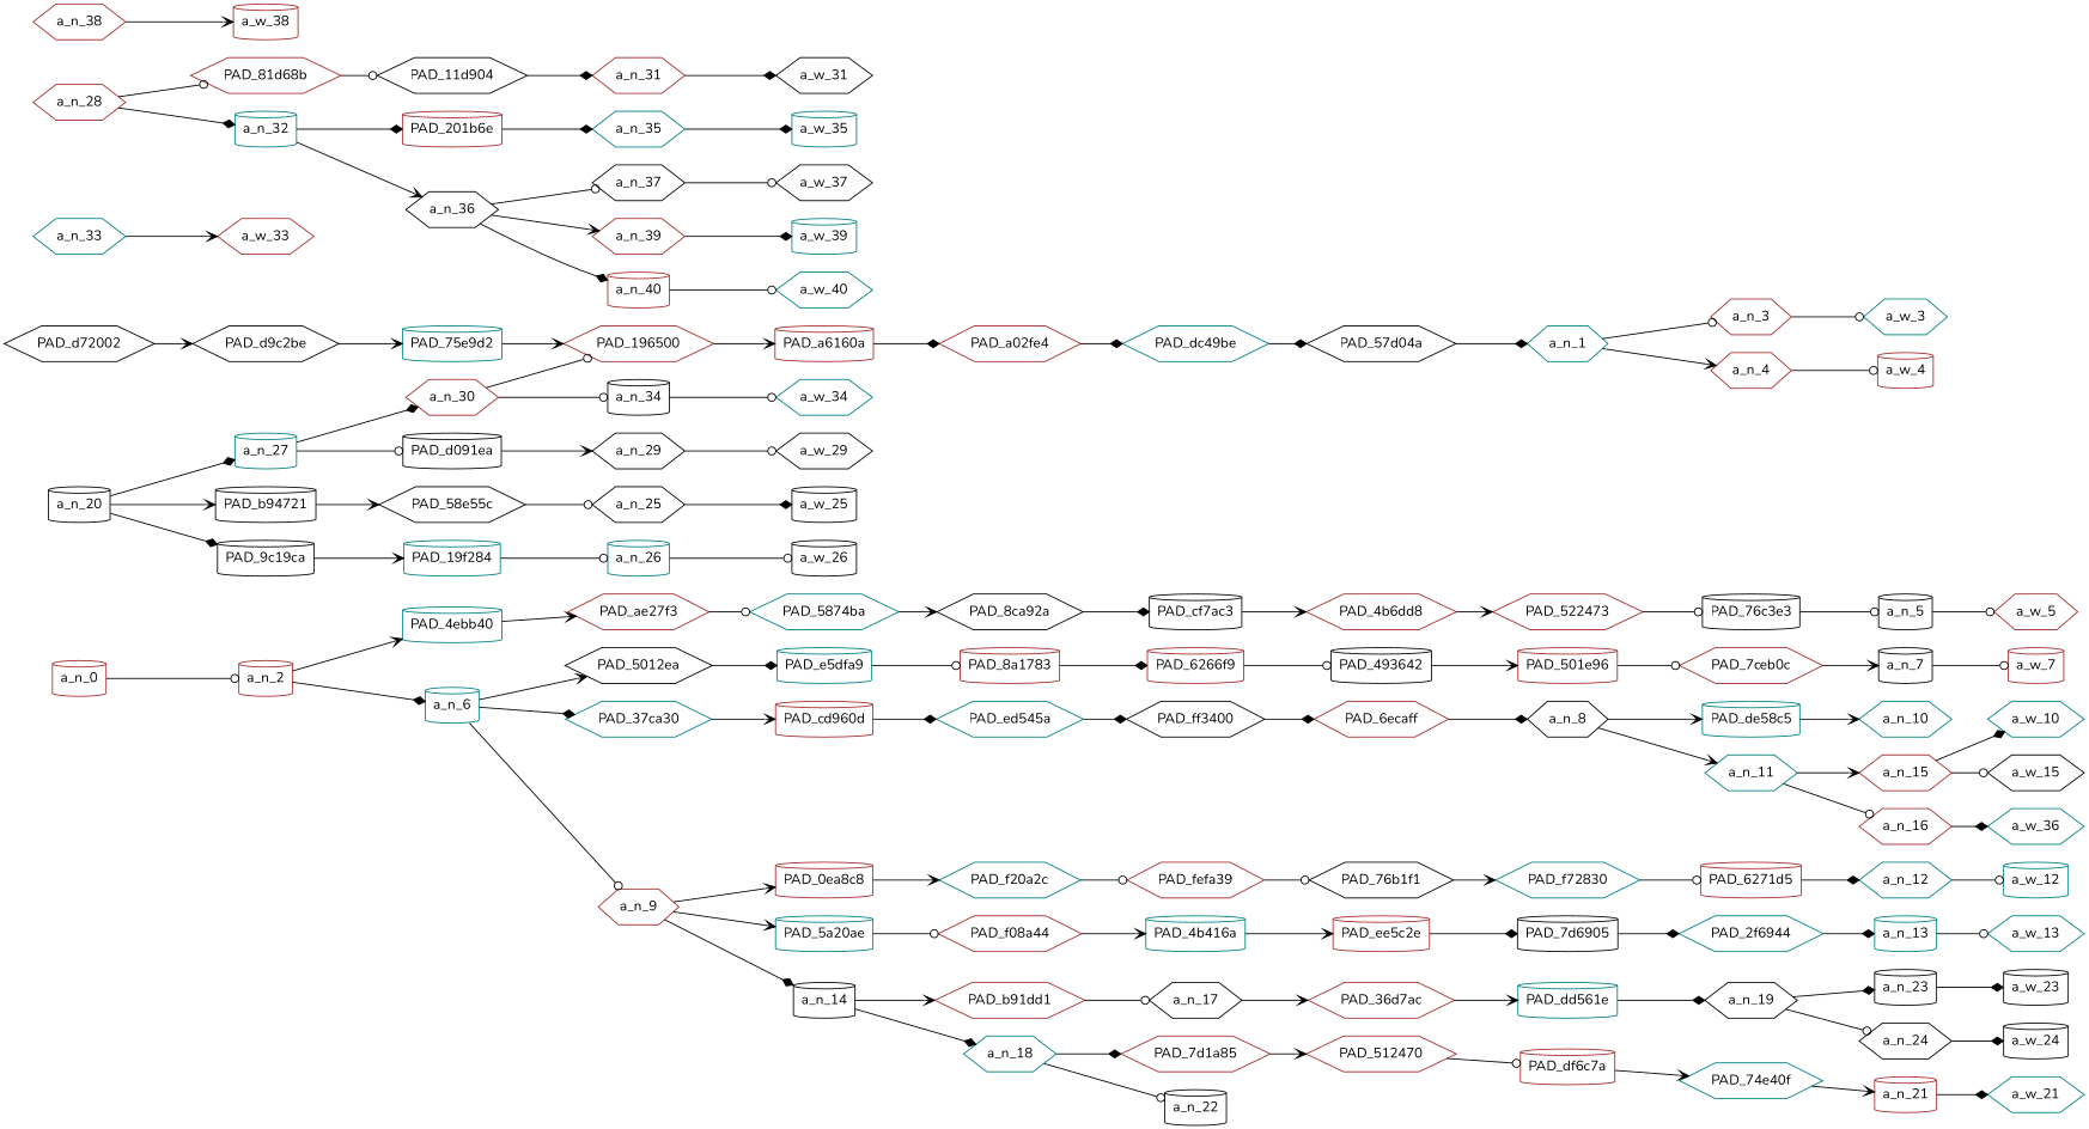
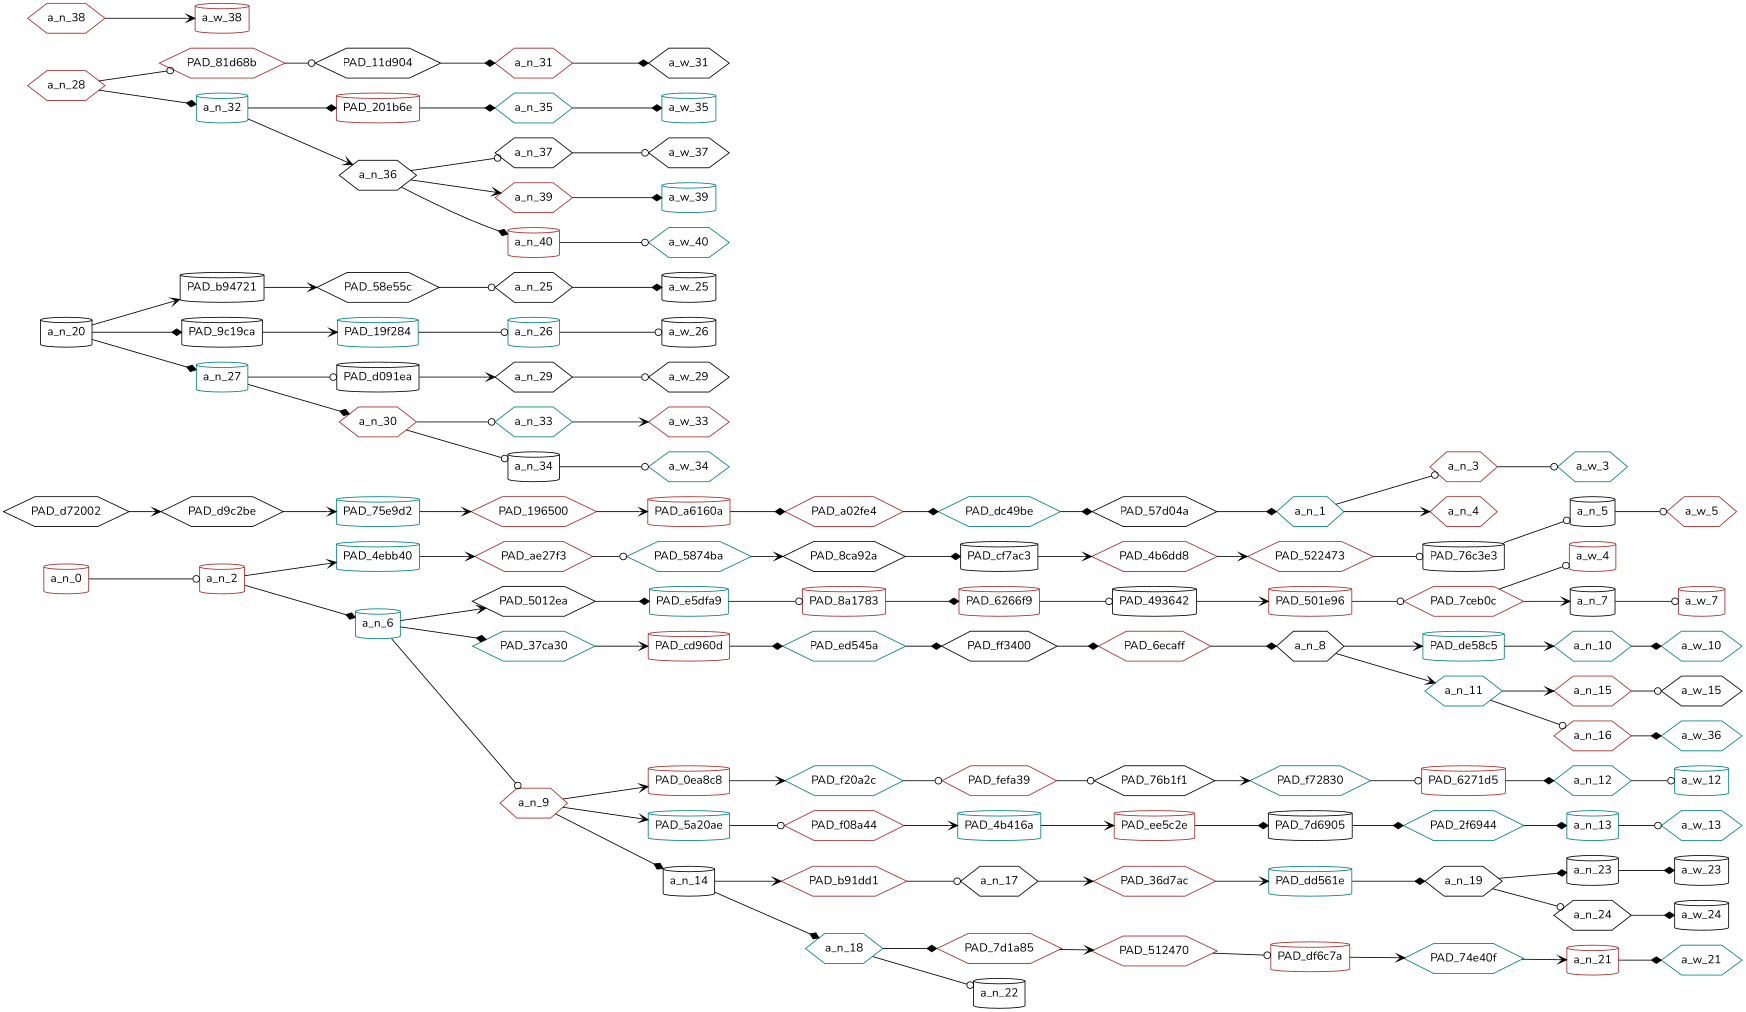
  strict digraph {
    fontname=Nunito
    rankdir=LR
    node [color=brown div_dir=-1 fontname=Nunito index=0 level=1 shape=hexagon text_span="[2]" value=0.18073465]
    edge [arrowhead=diamond fontname=Nunito]
    a_n_0 [level=11 shape=cylinder text_span="[0, 1, 2, 3, 4, 5, 6, 7, 8, 9, 10, 11, 12, 13, 14, 15, 16, 17, 18, 19, 20, 21, 22]" value=0.99999999]
    a_n_2 [index=1 level=10 shape=cylinder text_span="[2, 3, 4, 5, 6, 7, 8, 9, 10, 11, 12, 13, 14, 15, 16, 17, 18, 19, 20, 21, 22]" value=0.81920343]
    PAD_d72002 [color=black level=10 text_span="[0, 1]"]
    PAD_d9c2be [color=black level=9 text_span="[0, 1]"]
    PAD_4ebb40 [color=teal index=1 level=9 shape=cylinder value=0.03097664]
    a_n_6 [color=teal index=2 level=9 shape=cylinder text_span="[3, 4, 5, 6, 7, 8, 9, 10, 11, 12, 13, 14, 15, 16, 17, 18, 19, 20, 21, 22]" value=0.78817630]
    PAD_75e9d2 [color=teal level=8 shape=cylinder text_span="[0, 1]"]
    PAD_ae27f3 [index=1 level=8 value=0.03097664]
    PAD_5012ea [color=black index=2 level=8 text_span="[3]" value=0.02393895]
    PAD_37ca30 [color=teal index=3 level=8 text_span="[4, 5, 6]" value=0.06775161]
    a_n_9 [div_dir=1 index=4 level=8 text_span="[7, 8, 9, 10, 11, 12, 13, 14, 15, 16, 17, 18, 19, 20, 21, 22]" value=0.69645397]
    PAD_196500 [level=7 text_span="[0, 1]"]
    PAD_a6160a [level=6 shape=cylinder text_span="[0, 1]"]
    PAD_a02fe4 [level=5 text_span="[0, 1]"]
    PAD_dc49be [color=teal level=4 text_span="[0, 1]"]
    PAD_57d04a [color=black level=3 text_span="[0, 1]"]
    a_n_1 [color=teal level=2 text_span="[0, 1]"]
    a_n_3 [text_span="[0]" value=0.06842479]
    a_n_4 [div_dir=1 index=1 text_span="[1]" value=0.11226823]
    a_w_3 [color=teal div_dir=0 level=0 text_span="[0]" value=kashmir]
    a_w_4 [div_dir=0 index=1 level=0 shape=cylinder text_span="[1]" value=lockdown]
    PAD_5874ba [color=teal index=1 level=7 value=0.03097664]
    PAD_e5dfa9 [color=teal index=2 level=7 shape=cylinder text_span="[3]" value=0.02393895]
    PAD_cd960d [index=3 level=7 shape=cylinder text_span="[4, 5, 6]" value=0.06775161]
    PAD_0ea8c8 [index=4 level=7 shape=cylinder text_span="[7]" value=0.02280828]
    PAD_5a20ae [color=teal index=5 level=7 shape=cylinder text_span="[8]" value=0.03552225]
    a_n_14 [color=black div_dir=1 index=6 level=7 shape=cylinder text_span="[9, 10, 11, 12, 13, 14, 15, 16, 17, 18, 19, 20, 21, 22]" value=0.63812004]
    PAD_8ca92a [color=black index=1 level=6 value=0.03097664]
    PAD_cf7ac3 [color=black index=1 level=5 shape=cylinder value=0.03097664]
    PAD_4b6dd8 [index=1 level=4 value=0.03097664]
    PAD_522473 [index=1 level=3 value=0.03097664]
    PAD_76c3e3 [color=black index=1 level=2 shape=cylinder value=0.03097664]
    a_n_5 [color=black index=2 shape=cylinder value=0.03097664]
    a_w_5 [div_dir=0 index=2 level=0 value=should]
    PAD_8a1783 [index=2 level=6 shape=cylinder text_span="[3]" value=0.02393895]
    PAD_ed545a [color=teal index=3 level=6 text_span="[4, 5, 6]" value=0.06775161]
    PAD_f20a2c [color=teal index=4 level=6 text_span="[7]" value=0.02280828]
    PAD_f08a44 [index=5 level=6 text_span="[8]" value=0.03552225]
    PAD_b91dd1 [div_dir=1 index=6 level=6 text_span="[9, 10, 11, 12, 13, 14, 15]" value=0.45240774]
    a_n_18 [color=teal index=7 level=6 text_span="[16, 17, 18, 19, 20, 21, 22]" value=0.18568102]
    PAD_6266f9 [index=2 level=5 shape=cylinder text_span="[3]" value=0.02393895]
    PAD_493642 [color=black index=2 level=4 shape=cylinder text_span="[3]" value=0.02393895]
    PAD_501e96 [index=2 level=3 shape=cylinder text_span="[3]" value=0.02393895]
    PAD_7ceb0c [index=2 level=2 text_span="[3]" value=0.02393895]
    a_n_7 [color=black index=3 shape=cylinder text_span="[3]" value=0.02393895]
    a_w_7 [div_dir=0 index=3 level=0 shape=cylinder text_span="[3]" value=stay]
    PAD_ff3400 [color=black index=3 level=5 text_span="[4, 5, 6]" value=0.06775161]
    PAD_6ecaff [index=3 level=4 text_span="[4, 5, 6]" value=0.06775161]
    a_n_8 [color=black index=3 level=3 text_span="[4, 5, 6]" value=0.06775161]
    PAD_de58c5 [color=teal index=3 level=2 shape=cylinder text_span="[4]" value=0.01693641]
    a_n_11 [color=teal index=4 level=2 text_span="[5, 6]" value=0.05076769]
    a_n_10 [color=teal index=4 text_span="[4]" value=0.01693641]
    a_n_15 [index=5 text_span="[5]" value=0.02727333]
    a_n_16 [div_dir=1 index=6 text_span="[6]" value=0.02347321]
    a_w_10 [color=teal div_dir=0 index=4 level=0 text_span="[4]" value=for]
    a_w_15 [color=black div_dir=0 index=5 level=0 text_span="[5]" value="<number>"]
    n57 [color=teal div_dir=0 index=6 label=a_w_36 level=0 text_span="[6]" value=years]
    PAD_fefa39 [index=4 level=5 text_span="[7]" value=0.02280828]
    PAD_4b416a [color=teal index=5 level=5 shape=cylinder text_span="[8]" value=0.03552225]
    a_n_17 [color=black div_dir=1 index=6 level=5 text_span="[9, 10, 11, 12, 13, 14, 15]" value=0.45240774]
    PAD_7d1a85 [index=7 level=5 text_span="[16]" value=0.01537623]
    a_n_22 [color=black index=8 level=5 shape=cylinder text_span="[17, 18, 19, 20, 21, 22]" value=0.17017452]
    PAD_76b1f1 [color=black index=4 level=4 text_span="[7]" value=0.02280828]
    PAD_f72830 [color=teal index=4 level=3 text_span="[7]" value=0.02280828]
    PAD_6271d5 [index=5 level=2 shape=cylinder text_span="[7]" value=0.02280828]
    a_n_12 [color=teal index=7 text_span="[7]" value=0.02280828]
    a_w_12 [color=teal div_dir=0 index=7 level=0 shape=cylinder text_span="[7]" value=just]
    PAD_ee5c2e [index=5 level=4 shape=cylinder text_span="[8]" value=0.03552225]
    PAD_7d6905 [color=black index=5 level=3 shape=cylinder text_span="[8]" value=0.03552225]
    PAD_2f6944 [color=teal index=6 level=2 text_span="[8]" value=0.03552225]
    a_n_13 [color=teal index=8 shape=cylinder text_span="[8]" value=0.03552225]
    a_w_13 [color=teal div_dir=0 index=8 level=0 text_span="[8]" value=like]
    PAD_36d7ac [div_dir=1 index=6 level=4 text_span="[9, 10]" value=0.31258077]
    PAD_512470 [index=8 level=4 text_span="[16]" value=0.01537623]
    PAD_dd561e [color=teal div_dir=1 index=6 level=3 shape=cylinder text_span="[9, 10]" value=0.31258077]
    a_n_20 [color=black index=7 level=4 shape=cylinder text_span="[11, 12, 13, 14, 15]" value=0.13966088]
    PAD_b94721 [color=black div_dir=1 index=7 level=3 shape=cylinder text_span="[11]" value=0.02819664]
    PAD_9c19ca [color=black index=8 level=3 shape=cylinder text_span="[12]" value=0.04706111]
    a_n_27 [color=teal index=9 level=3 shape=cylinder text_span="[13, 14, 15]" value=0.06433081]
    a_n_19 [color=black div_dir=1 index=7 level=2 text_span="[9, 10]" value=0.31258077]
    PAD_58e55c [color=black div_dir=1 index=8 level=2 text_span="[11]" value=0.02819664]
    PAD_19f284 [color=teal index=9 level=2 shape=cylinder text_span="[12]" value=0.04706111]
    PAD_d091ea [color=black index=10 level=2 shape=cylinder text_span="[13]" value=0.01728871]
    a_n_30 [div_dir=1 index=11 level=2 text_span="[14, 15]" value=0.04703116]
    a_n_23 [color=black div_dir=1 index=9 shape=cylinder text_span="[9]" value=0.08872549]
    a_n_24 [color=black div_dir=1 index=10 text_span="[10]" value=0.22355508]
    a_w_23 [color=black div_dir=0 index=9 level=0 shape=cylinder text_span="[9]" value=kashmir1]
    a_w_24 [color=black div_dir=0 index=10 level=0 shape=cylinder text_span="[10]" value=pundits]
    a_n_25 [color=black div_dir=1 index=11 text_span="[11]" value=0.02819664]
    a_n_26 [color=teal index=12 shape=cylinder text_span="[12]" value=0.04706111]
    a_n_29 [color=black index=13 text_span="[13]" value=0.01728871]
    a_n_33 [color=teal index=14 text_span="[14]" value=0.02731764]
    a_n_34 [color=black div_dir=1 index=15 shape=cylinder text_span="[15]" value=0.01971035]
    a_w_25 [color=black div_dir=0 index=11 level=0 shape=cylinder text_span="[11]" value=stayed]
    a_w_26 [color=black div_dir=0 index=12 level=0 shape=cylinder text_span="[12]" value=refugee]
    a_w_29 [color=black div_dir=0 index=13 level=0 text_span="[13]" value=for1]
    a_w_33 [div_dir=0 index=14 level=0 text_span="[14]" value="<number>1"]
    a_w_34 [color=teal div_dir=0 index=15 level=0 text_span="[15]" value=years1]
    PAD_df6c7a [index=10 level=3 shape=cylinder text_span="[16]" value=0.01537623]
    a_n_28 [index=9 level=4 text_span="[17, 18, 19, 20, 21, 22]" value=0.17004511]
    PAD_81d68b [index=11 level=3 text_span="[17]" value=0.01513949]
    a_n_32 [color=teal index=12 level=3 shape=cylinder text_span="[18, 19, 20, 21, 22]" value=0.15477621]
    PAD_74e40f [color=teal index=12 level=2 text_span="[16]" value=0.01537623]
    a_n_21 [index=16 shape=cylinder text_span="[16]" value=0.01537623]
    a_w_21 [color=teal div_dir=0 index=16 level=0 text_span="[16]" value=that]
    PAD_11d904 [color=black index=13 level=2 text_span="[17]" value=0.01513949]
    PAD_201b6e [div_dir=1 index=14 level=2 shape=cylinder text_span="[18]" value=0.01407725]
    a_n_36 [color=black index=15 level=2 text_span="[19, 20, 21, 22]" value=0.14055953]
    a_n_31 [index=17 text_span="[17]" value=0.01513949]
    a_n_35 [color=teal div_dir=1 index=18 text_span="[18]" value=0.01407725]
    a_n_37 [color=black index=19 text_span="[19]" value=0.01831498]
    a_n_39 [index=21 text_span="[21]" value=0.05611654]
    a_n_40 [index=22 shape=cylinder text_span="[22]" value=0.04015181]
    a_w_31 [color=black div_dir=0 index=17 level=0 text_span="[17]" value=would]
    a_w_35 [color=teal div_dir=0 index=18 level=0 shape=cylinder text_span="[18]" value=be]
    a_w_37 [color=black div_dir=0 index=19 level=0 text_span="[19]" value=a]
    a_n_38 [div_dir=1 index=20 text_span="[20]" value=0.02581602]
    a_w_38 [div_dir=0 index=20 level=0 shape=cylinder text_span="[20]" value=perfect]
    a_w_39 [color=teal div_dir=0 index=21 level=0 shape=cylinder text_span="[21]" value=poetic]
    a_w_40 [color=teal div_dir=0 index=22 level=0 text_span="[22]" value=justice]
    a_n_0 -> a_n_2 [arrowhead=odot]
    a_n_2 -> PAD_4ebb40 [arrowhead=vee]
    a_n_2 -> a_n_6
    PAD_d72002 -> PAD_d9c2be [arrowhead=vee]
    PAD_d9c2be -> PAD_75e9d2 [arrowhead=vee]
    PAD_4ebb40 -> PAD_ae27f3 [arrowhead=vee]
    a_n_6 -> PAD_5012ea [arrowhead=vee]
    a_n_6 -> PAD_37ca30
    a_n_6 -> a_n_9 [arrowhead=odot]
    PAD_75e9d2 -> PAD_196500 [arrowhead=vee]
    PAD_ae27f3 -> PAD_5874ba [arrowhead=odot]
    PAD_5012ea -> PAD_e5dfa9
    PAD_37ca30 -> PAD_cd960d [arrowhead=vee]
    a_n_9 -> PAD_0ea8c8 [arrowhead=vee]
    a_n_9 -> PAD_5a20ae [arrowhead=vee]
    a_n_9 -> a_n_14
    PAD_196500 -> PAD_a6160a [arrowhead=vee]
    PAD_a6160a -> PAD_a02fe4
    PAD_a02fe4 -> PAD_dc49be
    PAD_dc49be -> PAD_57d04a
    PAD_57d04a -> a_n_1
    a_n_1 -> a_n_3 [arrowhead=odot]
    a_n_1 -> a_n_4 [arrowhead=vee]
    a_n_3 -> a_w_3 [arrowhead=odot]
-   a_n_4 -> a_w_4 [arrowhead=odot]
+   PAD_7ceb0c -> a_w_4 [arrowhead=odot]
    PAD_5874ba -> PAD_8ca92a [arrowhead=vee]
    PAD_e5dfa9 -> PAD_8a1783 [arrowhead=odot]
    PAD_cd960d -> PAD_ed545a
    PAD_0ea8c8 -> PAD_f20a2c [arrowhead=vee]
    PAD_5a20ae -> PAD_f08a44 [arrowhead=odot]
    a_n_14 -> PAD_b91dd1 [arrowhead=vee]
    a_n_14 -> a_n_18
    PAD_8ca92a -> PAD_cf7ac3
    PAD_cf7ac3 -> PAD_4b6dd8 [arrowhead=vee]
    PAD_4b6dd8 -> PAD_522473 [arrowhead=vee]
    PAD_522473 -> PAD_76c3e3 [arrowhead=odot]
    PAD_76c3e3 -> a_n_5 [arrowhead=odot]
    a_n_5 -> a_w_5 [arrowhead=odot]
    PAD_8a1783 -> PAD_6266f9
    PAD_ed545a -> PAD_ff3400
    PAD_f20a2c -> PAD_fefa39 [arrowhead=odot]
    PAD_f08a44 -> PAD_4b416a [arrowhead=vee]
    PAD_b91dd1 -> a_n_17 [arrowhead=odot]
    a_n_18 -> PAD_7d1a85
    a_n_18 -> a_n_22 [arrowhead=odot]
    PAD_6266f9 -> PAD_493642 [arrowhead=odot]
    PAD_493642 -> PAD_501e96 [arrowhead=vee]
    PAD_501e96 -> PAD_7ceb0c [arrowhead=odot]
    PAD_7ceb0c -> a_n_7 [arrowhead=vee]
    a_n_7 -> a_w_7 [arrowhead=odot]
    PAD_ff3400 -> PAD_6ecaff
    PAD_6ecaff -> a_n_8
    a_n_8 -> PAD_de58c5 [arrowhead=vee]
    a_n_8 -> a_n_11 [arrowhead=vee]
    PAD_de58c5 -> a_n_10 [arrowhead=vee]
    a_n_11 -> a_n_15 [arrowhead=vee]
    a_n_11 -> a_n_16 [arrowhead=odot]
-   a_n_15 -> a_w_10
+   a_n_10 -> a_w_10
    a_n_15 -> a_w_15 [arrowhead=odot]
    a_n_16 -> n57
    PAD_fefa39 -> PAD_76b1f1 [arrowhead=odot]
    PAD_4b416a -> PAD_ee5c2e [arrowhead=vee]
    a_n_17 -> PAD_36d7ac [arrowhead=vee]
    PAD_7d1a85 -> PAD_512470 [arrowhead=vee]
    PAD_76b1f1 -> PAD_f72830 [arrowhead=vee]
    PAD_f72830 -> PAD_6271d5 [arrowhead=odot]
    PAD_6271d5 -> a_n_12
    a_n_12 -> a_w_12 [arrowhead=odot]
    PAD_ee5c2e -> PAD_7d6905
    PAD_7d6905 -> PAD_2f6944
    PAD_2f6944 -> a_n_13
    a_n_13 -> a_w_13 [arrowhead=odot]
    PAD_36d7ac -> PAD_dd561e [arrowhead=vee]
    PAD_512470 -> PAD_df6c7a [arrowhead=odot]
    PAD_dd561e -> a_n_19
    a_n_20 -> PAD_b94721 [arrowhead=vee]
    a_n_20 -> PAD_9c19ca
    a_n_20 -> a_n_27
    PAD_b94721 -> PAD_58e55c [arrowhead=vee]
    PAD_9c19ca -> PAD_19f284 [arrowhead=vee]
    a_n_27 -> PAD_d091ea [arrowhead=odot]
    a_n_27 -> a_n_30
    a_n_19 -> a_n_23
    a_n_19 -> a_n_24 [arrowhead=odot]
    PAD_58e55c -> a_n_25 [arrowhead=odot]
    PAD_19f284 -> a_n_26 [arrowhead=odot]
    PAD_d091ea -> a_n_29 [arrowhead=vee]
-   a_n_30 -> PAD_196500 [arrowhead=odot]
+   a_n_30 -> a_n_33 [arrowhead=odot]
    a_n_30 -> a_n_34 [arrowhead=odot]
    a_n_23 -> a_w_23
    a_n_24 -> a_w_24
    a_n_25 -> a_w_25
    a_n_26 -> a_w_26 [arrowhead=odot]
    a_n_29 -> a_w_29 [arrowhead=odot]
    a_n_33 -> a_w_33 [arrowhead=vee]
    a_n_34 -> a_w_34 [arrowhead=odot]
    PAD_df6c7a -> PAD_74e40f [arrowhead=vee]
    a_n_28 -> PAD_81d68b [arrowhead=odot]
    a_n_28 -> a_n_32
    PAD_81d68b -> PAD_11d904 [arrowhead=odot]
    a_n_32 -> PAD_201b6e
    a_n_32 -> a_n_36 [arrowhead=vee]
    PAD_74e40f -> a_n_21 [arrowhead=vee]
    a_n_21 -> a_w_21
    PAD_11d904 -> a_n_31
    PAD_201b6e -> a_n_35
    a_n_36 -> a_n_37 [arrowhead=odot]
    a_n_36 -> a_n_39 [arrowhead=vee]
    a_n_36 -> a_n_40
    a_n_31 -> a_w_31
    a_n_35 -> a_w_35
    a_n_37 -> a_w_37 [arrowhead=odot]
    a_n_39 -> a_w_39
    a_n_40 -> a_w_40 [arrowhead=odot]
    a_n_38 -> a_w_38 [arrowhead=vee]
  }
